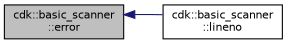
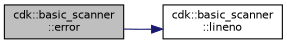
  digraph {
    rankdir=LR
    fontname="DejaVu Sans"
    node [color=black fontname="DejaVu Sans" fontsize=10 shape=record style=filled]
    n1 [fillcolor=grey75 fontcolor=black height=0.2 label="cdk::basic_scanner\l::error" width=0.4]
    n2 [fillcolor=white height=0.2 label="cdk::basic_scanner\l::lineno" width=0.4]
-   n2 -> n1 [color=midnightblue fontname="DejaVu Sans" fontsize=10 labelfontname=Helvetica labelfontsize=10 style=solid]
+   n1 -> n2 [color=midnightblue fontname="DejaVu Sans" fontsize=10 labelfontname=Helvetica labelfontsize=10 style=solid]
  }
